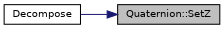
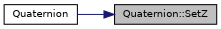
  digraph {
    rankdir=RL
    fontname="DejaVu Sans"
    node [color=black fontname="DejaVu Sans" fontsize=10 shape=record style=filled]
    n1 [fillcolor=grey75 fontcolor=black height=0.2 label="Quaternion::SetZ" width=0.4]
-   n2 [fillcolor=white height=0.2 label=Decompose width=0.4]
+   n2 [fillcolor=white height=0.2 label=Quaternion width=0.4]
    n1 -> n2 [color=midnightblue dir=back fontname="DejaVu Sans" fontsize=10 labelfontname=Helvetica labelfontsize=10 style=solid]
  }
